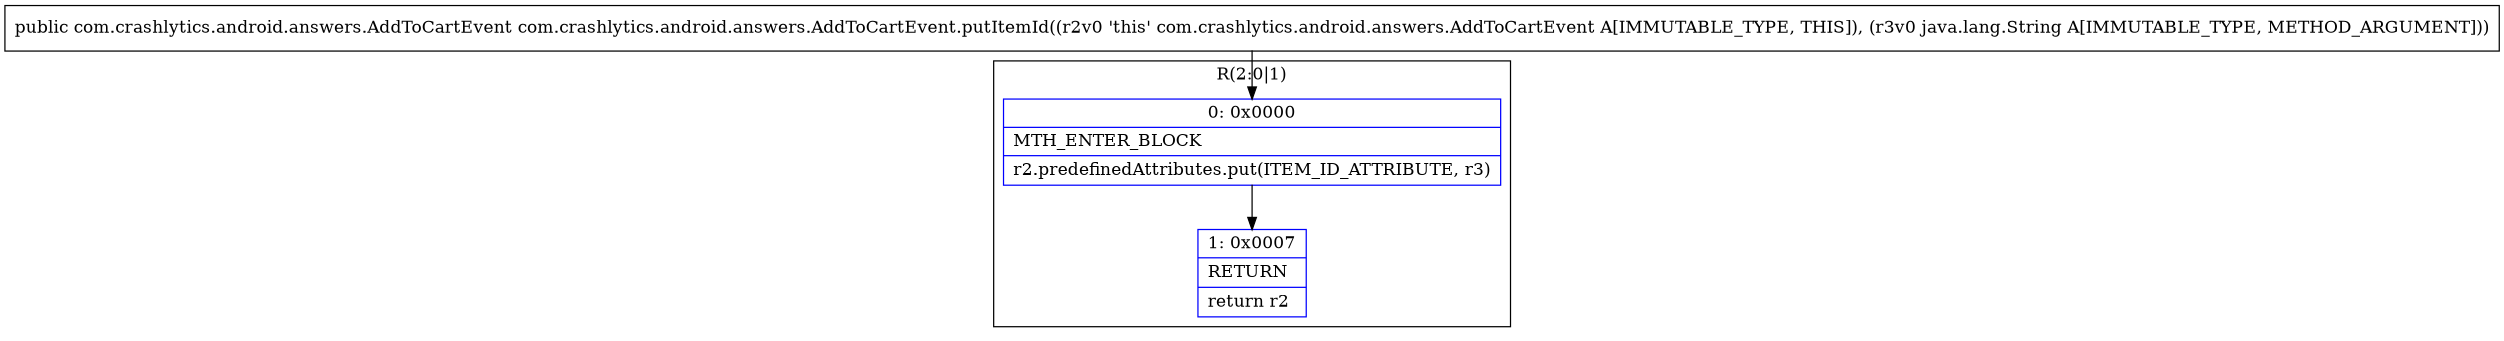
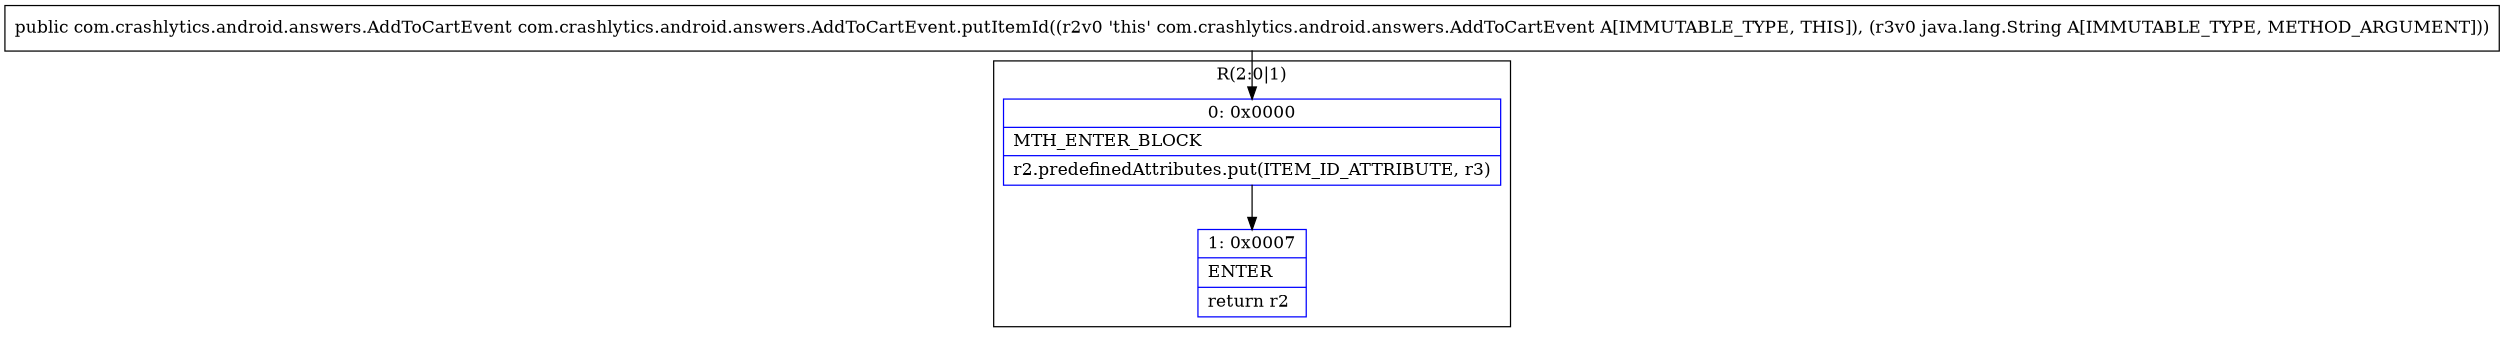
  digraph {
    fontname="DejaVu Serif"
    node [color=blue shape=record fontname="DejaVu Serif"]
    edge [fontname="DejaVu Serif"]
    n1 [label="{0\:\ 0x0000|MTH_ENTER_BLOCK\l|r2.predefinedAttributes.put(ITEM_ID_ATTRIBUTE, r3)\l}"]
-   n2 [label="{1\:\ 0x0007|RETURN\l|return r2\l}"]
+   n2 [label="{1\:\ 0x0007|ENTER\l|return r2\l}"]
    n3 [label="{public com.crashlytics.android.answers.AddToCartEvent com.crashlytics.android.answers.AddToCartEvent.putItemId((r2v0 'this' com.crashlytics.android.answers.AddToCartEvent A[IMMUTABLE_TYPE, THIS]), (r3v0 java.lang.String A[IMMUTABLE_TYPE, METHOD_ARGUMENT])) }" color=""]
    subgraph cluster_1 {
      label="R(2:0|1)"
      n1
      n2
    }
    n1 -> n2
    n3 -> n1
  }
